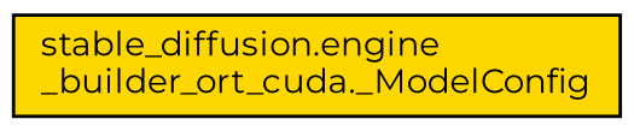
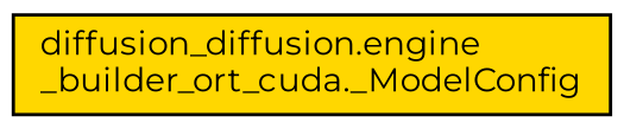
  digraph {
    rankdir=TB
    fontname=Montserrat
-   n1 [color=black fillcolor=gold fontname=Montserrat fontsize=10 height=0.2 label="stable_diffusion.engine\l_builder_ort_cuda._ModelConfig" shape=record style=filled width=0.4]
+   n1 [color=black fillcolor=gold fontname=Montserrat fontsize=10 height=0.2 label="diffusion_diffusion.engine\l_builder_ort_cuda._ModelConfig" shape=record style=filled width=0.4]
  }
